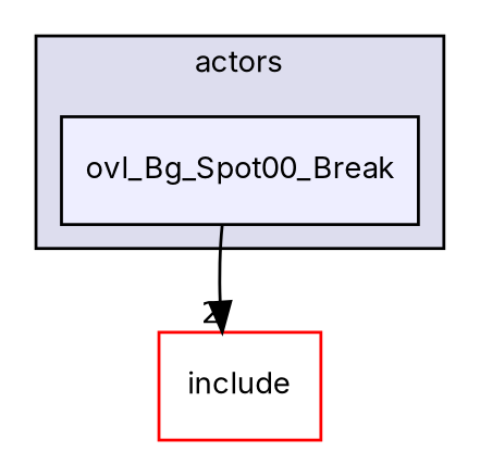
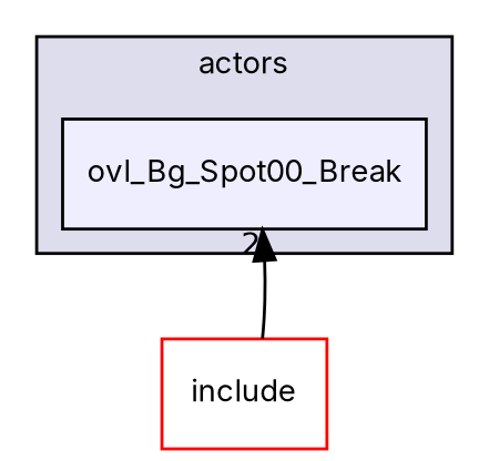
  digraph {
    compound=true
    fontname=Inter
    node [fontname=Inter fontsize=10 shape=box style=filled]
    n1 [fillcolor="#eeeeff" label=ovl_Bg_Spot00_Break pencolor=black]
    n2 [color=red fillcolor=white label=include]
    subgraph cluster_1 {
      bgcolor="#ddddee"
      fontsize=10
      label=actors
      pencolor=black
      n1
    }
-   n1 -> n2 [headlabel=2 labeldistance=1.5 labelfontname=Helvetica labelfontsize=10 fontname=Inter]
+   n2 -> n1 [headlabel=2 labeldistance=1.5 labelfontname=Helvetica labelfontsize=10 fontname=Inter]
  }
